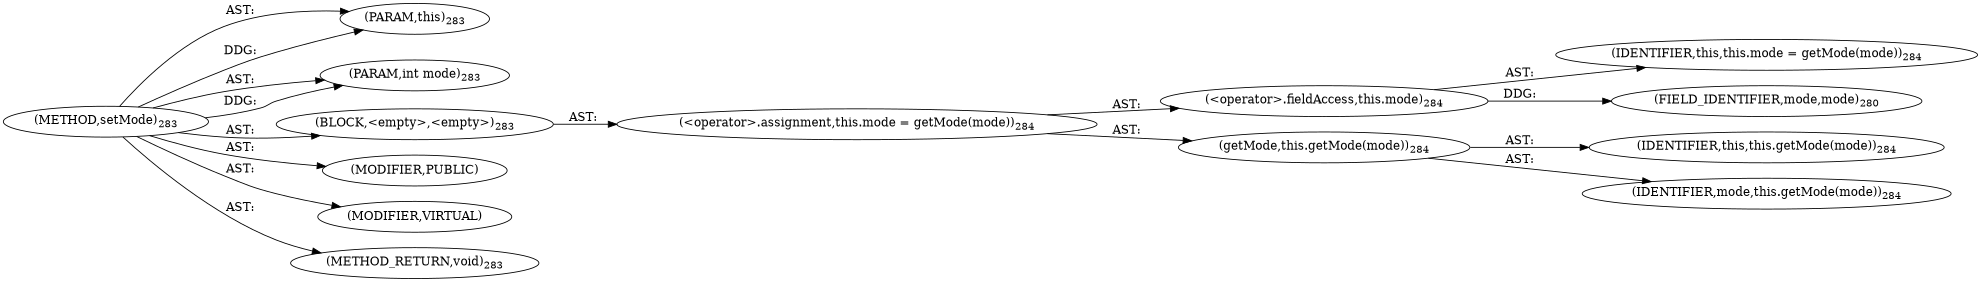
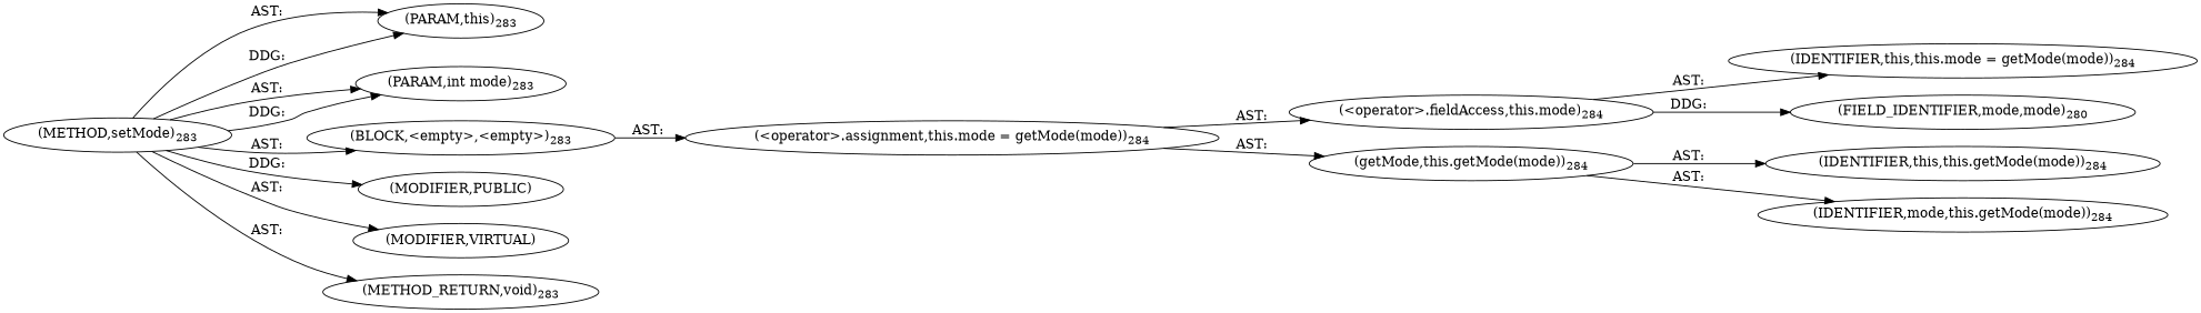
  digraph {
    rankdir=LR
    n1 [label=<(METHOD,setMode)<SUB>283</SUB>>]
    n2 [label=<(PARAM,this)<SUB>283</SUB>>]
    n3 [label=<(PARAM,int mode)<SUB>283</SUB>>]
    n4 [label=<(BLOCK,&lt;empty&gt;,&lt;empty&gt;)<SUB>283</SUB>>]
    n5 [label=<(MODIFIER,PUBLIC)>]
    n6 [label=<(MODIFIER,VIRTUAL)>]
    n7 [label=<(METHOD_RETURN,void)<SUB>283</SUB>>]
    n8 [label=<(&lt;operator&gt;.assignment,this.mode = getMode(mode))<SUB>284</SUB>>]
    n9 [label=<(&lt;operator&gt;.fieldAccess,this.mode)<SUB>284</SUB>>]
    n10 [label=<(getMode,this.getMode(mode))<SUB>284</SUB>>]
    n11 [label=<(IDENTIFIER,this,this.mode = getMode(mode))<SUB>284</SUB>>]
    n12 [label=<(FIELD_IDENTIFIER,mode,mode)<SUB>280</SUB>>]
    n13 [label=<(IDENTIFIER,this,this.getMode(mode))<SUB>284</SUB>>]
    n14 [label=<(IDENTIFIER,mode,this.getMode(mode))<SUB>284</SUB>>]
    n1 -> n2 [label="AST: "]
    n1 -> n2 [label="DDG: "]
    n1 -> n3 [label="AST: "]
    n1 -> n3 [label="DDG: "]
    n1 -> n4 [label="AST: "]
-   n1 -> n5 [label="AST: "]
+   n1 -> n5 [label="DDG: "]
    n1 -> n6 [label="AST: "]
    n1 -> n7 [label="AST: "]
    n4 -> n8 [label="AST: "]
    n8 -> n9 [label="AST: "]
    n8 -> n10 [label="AST: "]
    n9 -> n11 [label="AST: "]
    n9 -> n12 [label="DDG: "]
    n10 -> n13 [label="AST: "]
    n10 -> n14 [label="AST: "]
  }
